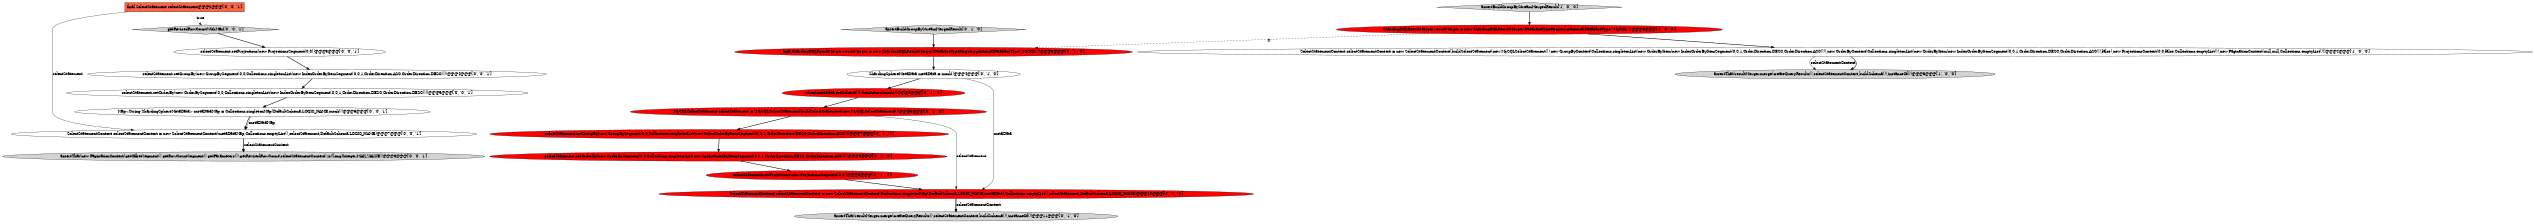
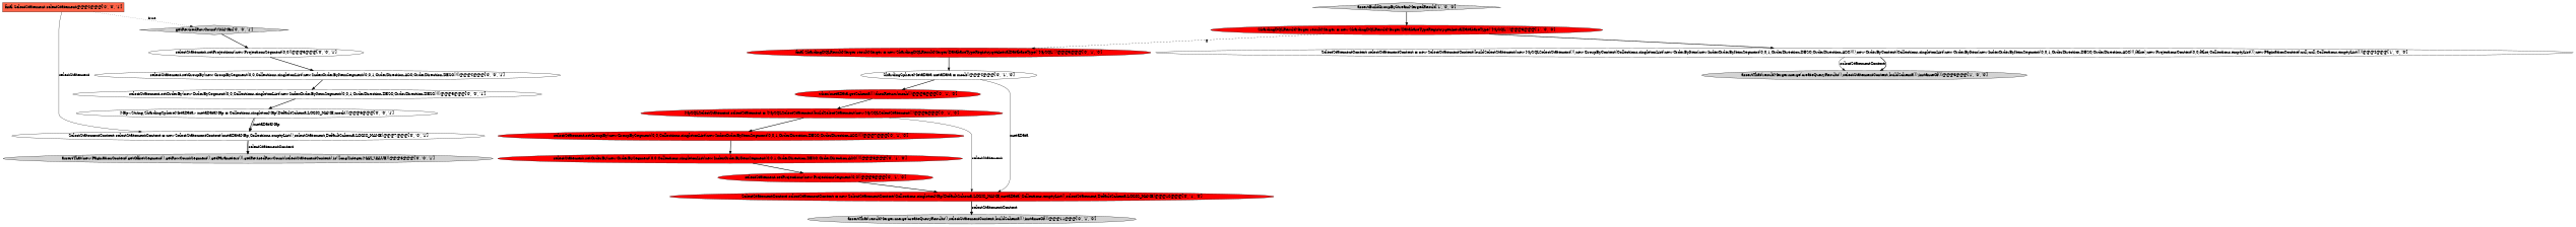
  digraph {
    node [fillcolor=red shape=ellipse style=filled]
    edge [style=bold]
    n1 [fillcolor=white label="Map<String,ShardingSphereMetaData> metaDataMap = Collections.singletonMap(DefaultSchema.LOGIC_NAME,mock())@@@6@@@['0', '0', '1']"]
    n2 [fillcolor=white label="SelectStatementContext selectStatementContext = new SelectStatementContext(metaDataMap,Collections.emptyList(),selectStatement,DefaultSchema.LOGIC_NAME)@@@7@@@['0', '0', '1']"]
    n3 [fillcolor=lightgray label="assertThat(new PaginationContext(getOffsetSegment(),getRowCountSegment(),getParameters()).getRevisedRowCount(selectStatementContext),is((long)Integer.MAX_VALUE))@@@8@@@['0', '0', '1']"]
    n4 [label="selectStatement.setGroupBy(new GroupBySegment(0,0,Collections.singletonList(new IndexOrderByItemSegment(0,0,1,OrderDirection.DESC,OrderDirection.ASC))))@@@7@@@['0', '1', '0']"]
    n5 [label="selectStatement.setOrderBy(new OrderBySegment(0,0,Collections.singletonList(new IndexOrderByItemSegment(0,0,1,OrderDirection.DESC,OrderDirection.ASC))))@@@8@@@['0', '1', '0']"]
    n6 [label="selectStatement.setProjections(new ProjectionsSegment(0,0))@@@9@@@['0', '1', '0']"]
    n7 [fillcolor=white label="ShardingSphereMetaData metaData = mock()@@@4@@@['0', '1', '0']"]
    n8 [label="when(metaData.getSchema()).thenReturn(mock())@@@5@@@['0', '1', '0']"]
    n9 [label="SelectStatementContext selectStatementContext = new SelectStatementContext(Collections.singletonMap(DefaultSchema.LOGIC_NAME,metaData),Collections.emptyList(),selectStatement,DefaultSchema.LOGIC_NAME)@@@10@@@['0', '1', '0']"]
    n10 [label="MySQLSelectStatement selectStatement = (MySQLSelectStatement)buildSelectStatement(new MySQLSelectStatement())@@@6@@@['0', '1', '0']"]
    n11 [fillcolor=lightgray label="assertThat(resultMerger.merge(createQueryResults(),selectStatementContext,buildSchema()),instanceOf())@@@11@@@['0', '1', '0']"]
    n12 [fillcolor=white label="selectStatement.setGroupBy(new GroupBySegment(0,0,Collections.singletonList(new IndexOrderByItemSegment(0,0,1,OrderDirection.ASC,OrderDirection.DESC))))@@@4@@@['0', '0', '1']"]
    n13 [fillcolor=white label="selectStatement.setOrderBy(new OrderBySegment(0,0,Collections.singletonList(new IndexOrderByItemSegment(0,0,1,OrderDirection.DESC,OrderDirection.DESC))))@@@5@@@['0', '0', '1']"]
-   n14 [fillcolor=lightgray label="assertBuildGroupByStreamMergedResult['0', '1', '0']" shape=diamond]
    n15 [label="final ShardingDQLResultMerger resultMerger = new ShardingDQLResultMerger(DatabaseTypeRegistry.getActualDatabaseType(\"MySQL\"))@@@3@@@['0', '1', '0']"]
    n16 [label="ShardingDQLResultMerger resultMerger = new ShardingDQLResultMerger(DatabaseTypeRegistry.getActualDatabaseType(\"MySQL\"))@@@3@@@['1', '0', '0']"]
    n17 [fillcolor=white label="SelectStatementContext selectStatementContext = new SelectStatementContext(buildSelectStatement(new MySQLSelectStatement()),new GroupByContext(Collections.singletonList(new OrderByItem(new IndexOrderByItemSegment(0,0,1,OrderDirection.DESC,OrderDirection.ASC)))),new OrderByContext(Collections.singletonList(new OrderByItem(new IndexOrderByItemSegment(0,0,1,OrderDirection.DESC,OrderDirection.ASC))),false),new ProjectionsContext(0,0,false,Collections.emptyList()),new PaginationContext(null,null,Collections.emptyList()))@@@4@@@['1', '0', '0']"]
    n18 [fillcolor=lightgray label="assertThat(resultMerger.merge(createQueryResults(),selectStatementContext,buildSchema()),instanceOf())@@@5@@@['1', '0', '0']"]
    n19 [fillcolor=lightgray label="assertBuildGroupByStreamMergedResult['1', '0', '0']" shape=diamond]
    n20 [fillcolor=tomato label="final SelectStatement selectStatement@@@2@@@['0', '0', '1']" shape=box]
    n21 [fillcolor=lightgray label="getRevisedRowCountWithMax['0', '0', '1']" shape=diamond]
    n22 [fillcolor=white label="selectStatement.setProjections(new ProjectionsSegment(0,0))@@@3@@@['0', '0', '1']"]
    n1 -> n2
    n1 -> n2 [label=metaDataMap style=solid]
    n2 -> n3
    n2 -> n3 [label=selectStatementContext style=solid]
    n4 -> n5
    n5 -> n6
    n6 -> n9
    n7 -> n8
    n7 -> n9 [label=metaData style=solid]
    n8 -> n10
    n9 -> n11
    n9 -> n11 [label=selectStatementContext style=solid]
    n10 -> n4
    n10 -> n9 [label=selectStatement style=solid]
    n12 -> n13
    n13 -> n1
-   n14 -> n15
    n15 -> n7
    n16 -> n15 [label=0 style=dashed]
    n16 -> n17
    n17 -> n18 [label=selectStatementContext style=solid]
    n17 -> n18
    n19 -> n16
    n20 -> n2 [label=selectStatement style=solid]
    n20 -> n21 [label=true style=dotted]
    n21 -> n22
    n22 -> n12
  }
